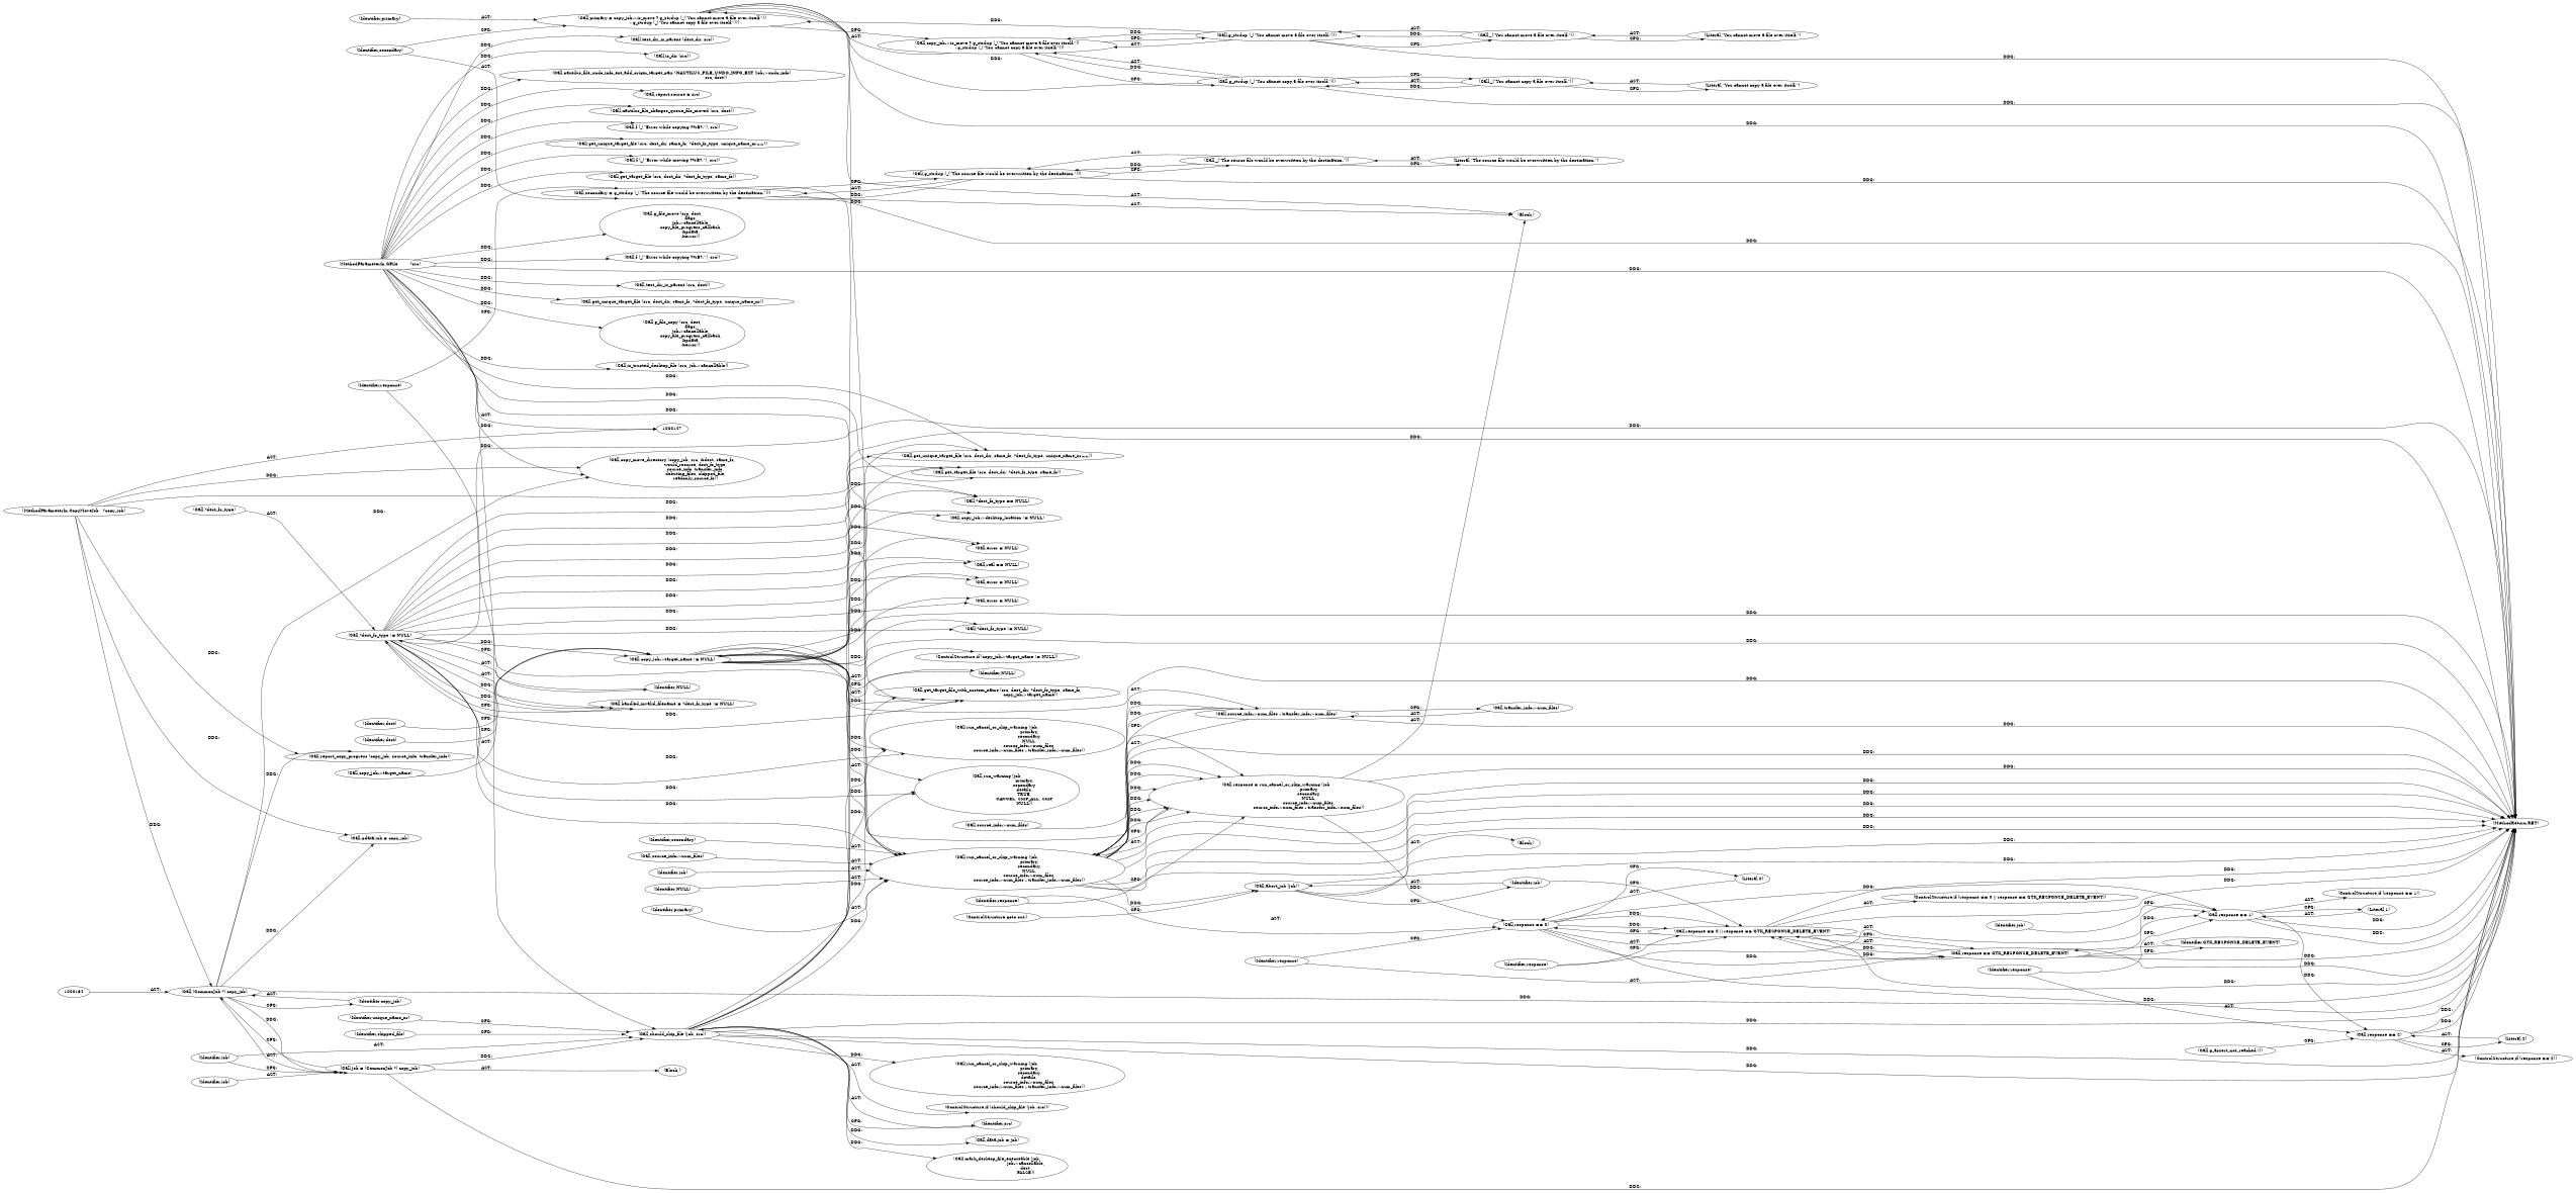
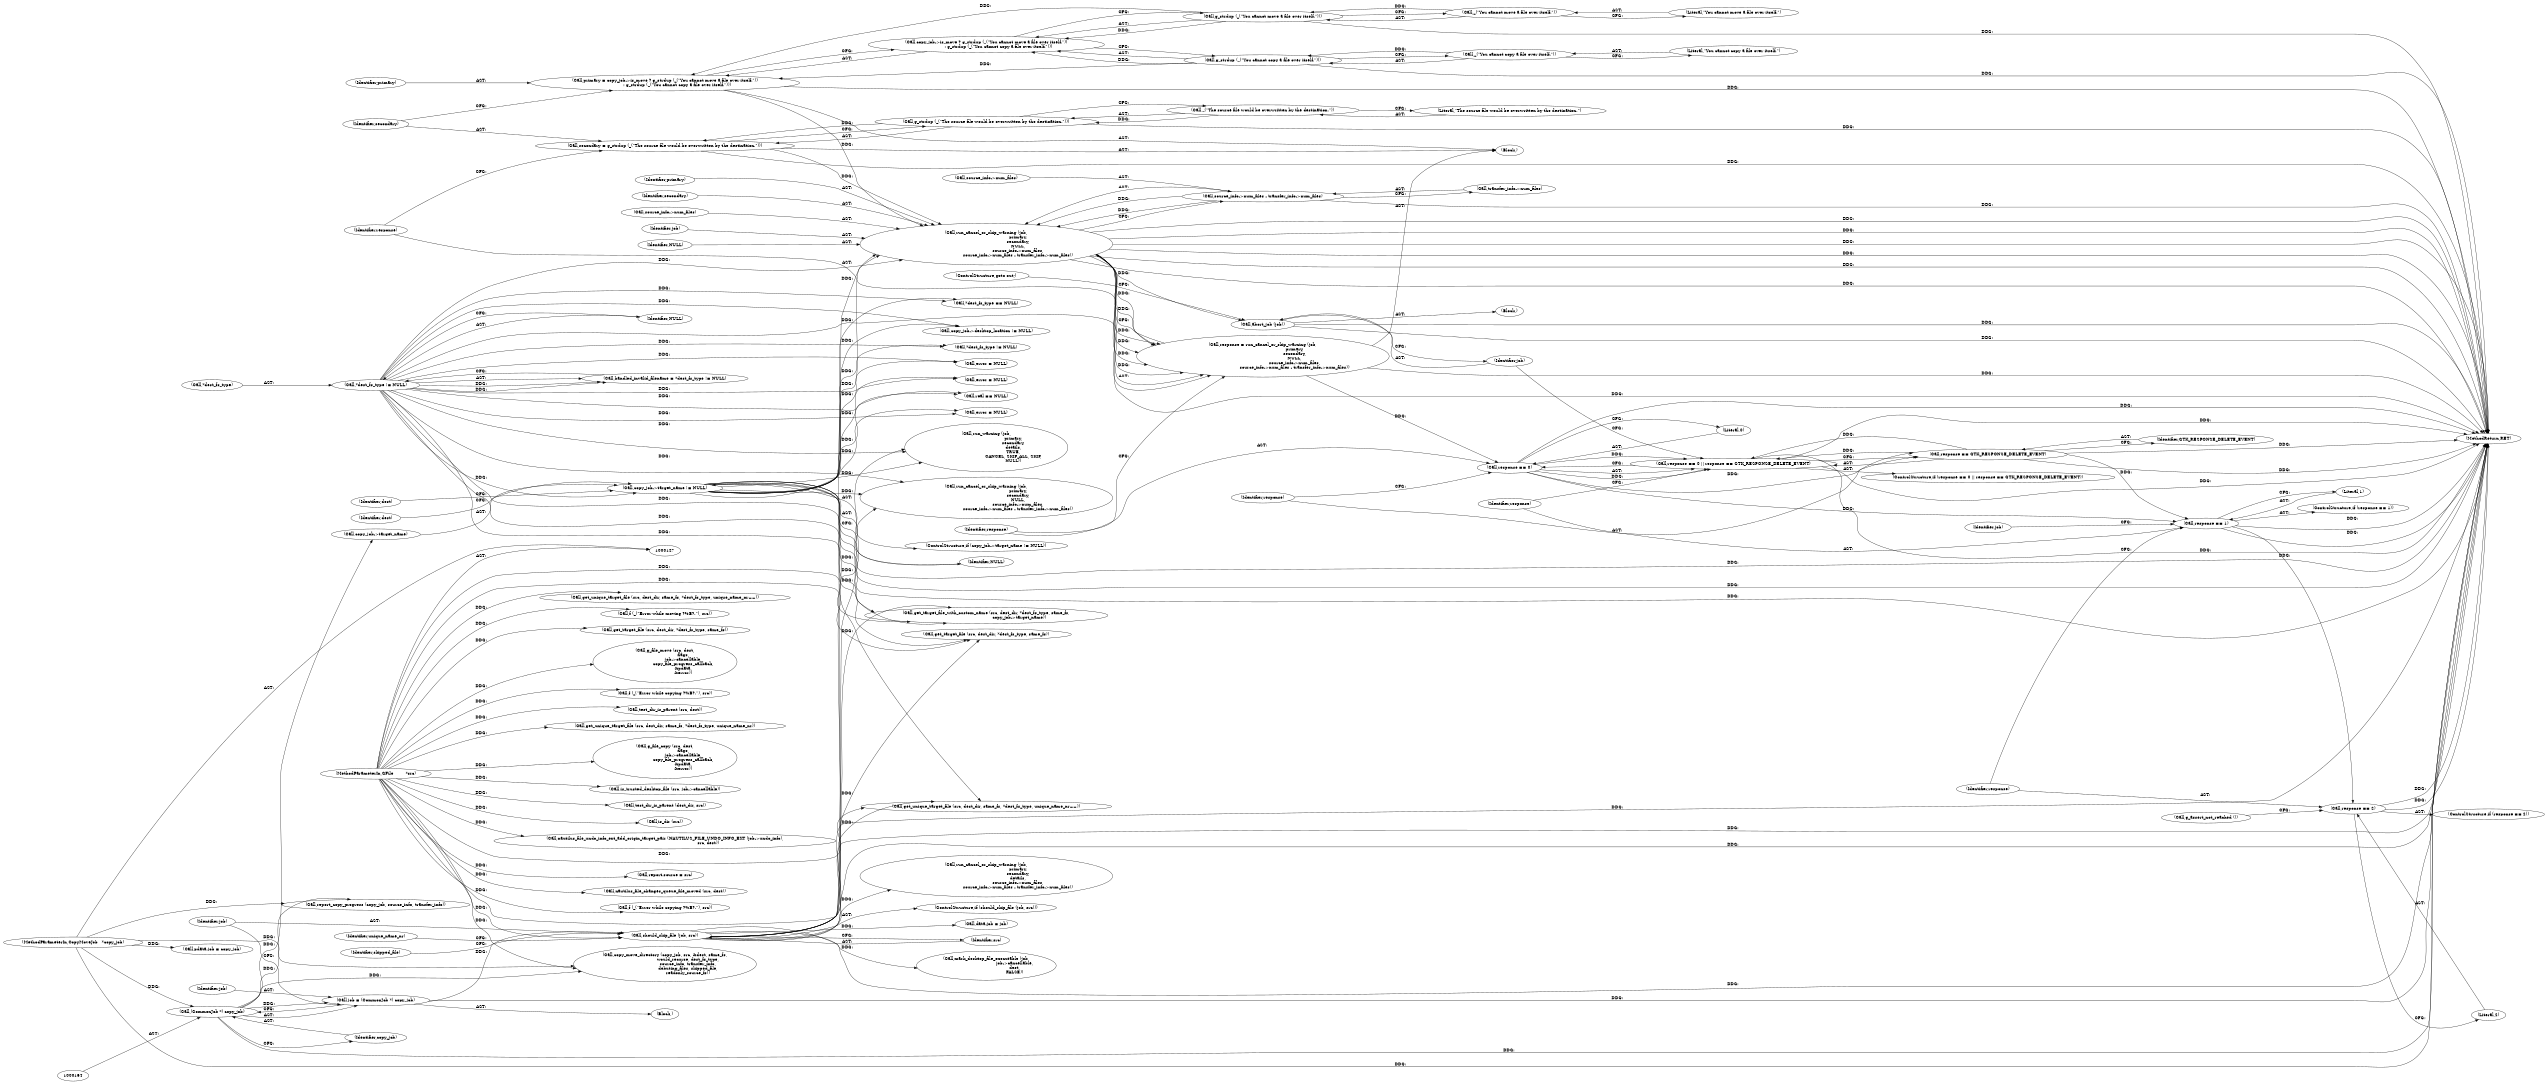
  digraph {
    rankdir=LR
    n1 [label="(Call,run_cancel_or_skip_warning (job,\n                                               primary,\n                                               secondary,\n                                               NULL,\n                                               source_info->num_files,\n                                               source_info->num_files - transfer_info->num_files))"]
    n2 [label="(Call,source_info->num_files - transfer_info->num_files)"]
    n3 [label="(Call,response = run_cancel_or_skip_warning (job,\n                                               primary,\n                                               secondary,\n                                               NULL,\n                                               source_info->num_files,\n                                               source_info->num_files - transfer_info->num_files))"]
    n4 [label="(Call,abort_job (job))"]
    n5 [label="(MethodReturn,RET)"]
    n6 [label="(Call,transfer_info->num_files)"]
    n7 [label="(Block,)"]
    n8 [label="(Call,response == 0)"]
    n9 [label="(Identifier,job)"]
    n10 [label="(Block,)"]
    n11 [label="(Call,should_skip_file (job, src))"]
    n12 [label="(Call,run_cancel_or_skip_warning (job,\n                                               primary,\n                                               secondary,\n                                               details,\n                                               source_info->num_files,\n                                               source_info->num_files - transfer_info->num_files))"]
    n13 [label="(Call,get_target_file_with_custom_name (src, dest_dir, *dest_fs_type, same_fs,\n                                                 copy_job->target_name))"]
    n14 [label="(ControlStructure,if (should_skip_file (job, src)))"]
    n15 [label="(Call,get_target_file (src, dest_dir, *dest_fs_type, same_fs))"]
    n16 [label="(Call,get_unique_target_file (src, dest_dir, same_fs, *dest_fs_type, unique_name_nr++))"]
    n17 [label="(Identifier,src)"]
    n18 [label="(Call,run_warning (job,\n                                        primary,\n                                        secondary,\n                                        details,\n                                        TRUE,\n                                        CANCEL, SKIP_ALL, SKIP,\n                                        NULL))"]
    n19 [label="(Call,data.job = job)"]
    n20 [label="(Call,run_cancel_or_skip_warning (job,\n                                               primary,\n                                               secondary,\n                                               NULL,\n                                               source_info->num_files,\n                                               source_info->num_files - transfer_info->num_files))"]
    n21 [label="(Call,mark_desktop_file_executable (job,\n                                          job->cancellable,\n                                          dest,\n                                          FALSE))"]
    n22 [label="(Call,job = (CommonJob *) copy_job)"]
    n23 [label="(Call,(CommonJob *) copy_job)"]
    n24 [label="(Block,)"]
    n25 [label="(Call,pdata.job = copy_job)"]
    n26 [label="(Call,report_copy_progress (copy_job, source_info, transfer_info))"]
    n27 [label="(Identifier,copy_job)"]
    n28 [label="(Call,copy_move_directory (copy_job, src, &dest, same_fs,\n                                  would_recurse, dest_fs_type,\n                                  source_info, transfer_info,\n                                  debuting_files, skipped_file,\n                                  readonly_source_fs))"]
    n29 [label="(MethodParameterIn,CopyMoveJob   *copy_job)"]
    1000127
    n31 [label="(MethodParameterIn,GFile         *src)"]
    n32 [label="(Call,test_dir_is_parent (src, dest))"]
    n33 [label="(Call,get_unique_target_file (src, dest_dir, same_fs, *dest_fs_type, unique_name_nr))"]
    n34 [label="(Call,g_file_copy (src, dest,\n                           flags,\n                           job->cancellable,\n                           copy_file_progress_callback,\n                           &pdata,\n                           &error))"]
    n35 [label="(Call,is_trusted_desktop_file (src, job->cancellable))"]
    n36 [label="(Call,test_dir_is_parent (dest_dir, src))"]
    n37 [label="(Call,is_dir (src))"]
    n38 [label="(Call,nautilus_file_undo_info_ext_add_origin_target_pair (NAUTILUS_FILE_UNDO_INFO_EXT (job->undo_info),\n                                                                src, dest))"]
    n39 [label="(Call,report.source = src)"]
    n40 [label="(Call,nautilus_file_changes_queue_file_moved (src, dest))"]
    n41 [label="(Call,f (_(\"Error while copying ?%B?.\"), src))"]
    n42 [label="(Call,get_unique_target_file (src, dest_dir, same_fs, *dest_fs_type, unique_name_nr++))"]
    n43 [label="(Call,f (_(\"Error while moving ?%B?.\"), src))"]
    n44 [label="(Call,get_target_file (src, dest_dir, *dest_fs_type, same_fs))"]
    n45 [label="(Call,g_file_move (src, dest,\n                           flags,\n                           job->cancellable,\n                           copy_file_progress_callback,\n                           &pdata,\n                           &error))"]
    n46 [label="(Call,f (_(\"Error while copying ?%B?.\"), src))"]
    n47 [label="(Call,primary = copy_job->is_move ? g_strdup (_(\"You cannot move a file over itself.\"))\n                  : g_strdup (_(\"You cannot copy a file over itself.\")))"]
    n48 [label="(Call,copy_job->is_move ? g_strdup (_(\"You cannot move a file over itself.\"))\n                  : g_strdup (_(\"You cannot copy a file over itself.\")))"]
    n49 [label="(Call,g_strdup (_(\"You cannot move a file over itself.\")))"]
    n50 [label="(Call,g_strdup (_(\"You cannot copy a file over itself.\")))"]
    n51 [label="(Call,_(\"You cannot move a file over itself.\"))"]
    n52 [label="(Literal,\"You cannot move a file over itself.\")"]
    n53 [label="(Call,_(\"You cannot copy a file over itself.\"))"]
    n54 [label="(Literal,\"You cannot copy a file over itself.\")"]
    n55 [label="(Call,secondary = g_strdup (_(\"The source file would be overwritten by the destination.\")))"]
    n56 [label="(Call,g_strdup (_(\"The source file would be overwritten by the destination.\")))"]
    n57 [label="(Call,_(\"The source file would be overwritten by the destination.\"))"]
    n58 [label="(Literal,\"The source file would be overwritten by the destination.\")"]
    n59 [label="(Call,*dest_fs_type != NULL)"]
    n60 [label="(Call,copy_job->target_name != NULL)"]
    n61 [label="(Call,real == NULL)"]
    n62 [label="(Call,error = NULL)"]
    n63 [label="(Identifier,NULL)"]
    n64 [label="(Call,error = NULL)"]
    n65 [label="(Call,*dest_fs_type != NULL)"]
    n66 [label="(Call,*dest_fs_type == NULL)"]
    n67 [label="(Call,error = NULL)"]
    n68 [label="(Call,handled_invalid_filename = *dest_fs_type != NULL)"]
    n69 [label="(Call,copy_job->desktop_location != NULL)"]
    n70 [label="(ControlStructure,if (copy_job->target_name != NULL))"]
    n71 [label="(Identifier,NULL)"]
    n72 [label="(Call,response == 0 || response == GTK_RESPONSE_DELETE_EVENT)"]
    n73 [label="(Call,response == GTK_RESPONSE_DELETE_EVENT)"]
    n74 [label="(Call,response == 1)"]
    n75 [label="(Literal,0)"]
    n76 [label="(ControlStructure,if (response == 0 || response == GTK_RESPONSE_DELETE_EVENT))"]
    n77 [label="(Identifier,GTK_RESPONSE_DELETE_EVENT)"]
    n78 [label="(Call,response == 2)"]
    n79 [label="(ControlStructure,if (response == 1))"]
    n80 [label="(Literal,1)"]
    n81 [label="(ControlStructure,if (response == 2))"]
    n82 [label="(Literal,2)"]
    n83 [label="(Identifier,unique_name_nr)"]
    n84 [label="(Identifier,primary)"]
    n85 [label="(Identifier,response)"]
    n86 [label="(Identifier,job)"]
    n87 [label="(Identifier,skipped_file)"]
    n88 [label="(Call,source_info->num_files)"]
    n89 [label="(Identifier,NULL)"]
    n90 [label="(Identifier,job)"]
    n91 [label="(Call,*dest_fs_type)"]
    n92 [label="(Identifier,primary)"]
    n93 [label="(Identifier,job)"]
    n94 [label="(Identifier,dest)"]
    n95 [label="(Identifier,job)"]
    n96 [label="(Identifier,dest)"]
    n97 [label="(Identifier,secondary)"]
    n98 [label="(Identifier,response)"]
    n99 [label="(ControlStructure,goto out;)"]
    n100 [label="(Identifier,secondary)"]
    n101 [label="(Call,g_assert_not_reached ())"]
    n102 [label="(Call,source_info->num_files)"]
    n103 [label="(Call,copy_job->target_name)"]
    n104 [label="(Identifier,response)"]
    n105 [label="(Identifier,response)"]
    n106 [label="(Identifier,response)"]
    1000164
    n1 -> n2 [label="CFG: "]
    n1 -> n3 [label="AST: "]
    n1 -> n3 [label="DDG: "]
    n1 -> n3 [label="DDG: "]
    n1 -> n3 [label="DDG: "]
    n1 -> n3 [label="DDG: "]
    n1 -> n3 [label="DDG: "]
    n1 -> n3 [label="DDG: "]
    n1 -> n4 [label="DDG: "]
    n1 -> n5 [label="DDG: "]
    n1 -> n5 [label="DDG: "]
    n1 -> n5 [label="DDG: "]
    n1 -> n5 [label="DDG: "]
    n1 -> n5 [label="DDG: "]
    n1 -> n5 [label="DDG: "]
    n2 -> n1 [label="AST: "]
    n2 -> n1 [label="DDG: "]
    n2 -> n1 [label="DDG: "]
    n2 -> n5 [label="DDG: "]
    n2 -> n6 [label="CFG: "]
    n3 -> n1 [label="CFG: "]
    n3 -> n5 [label="DDG: "]
    n3 -> n7 [label="AST: "]
    n3 -> n8 [label="DDG: "]
    n4 -> n5 [label="DDG: "]
    n4 -> n5 [label="DDG: "]
    n4 -> n9 [label="CFG: "]
    n4 -> n10 [label="AST: "]
    n6 -> n2 [label="AST: "]
    n8 -> n5 [label="DDG: "]
    n8 -> n72 [label="AST: "]
    n8 -> n72 [label="DDG: "]
    n8 -> n72 [label="DDG: "]
    n8 -> n73 [label="DDG: "]
    n8 -> n74 [label="DDG: "]
    n8 -> n75 [label="CFG: "]
    n9 -> n4 [label="AST: "]
    n9 -> n72 [label="CFG: "]
    n11 -> n1 [label="DDG: "]
    n11 -> n5 [label="DDG: "]
    n11 -> n5 [label="DDG: "]
    n11 -> n5 [label="DDG: "]
    n11 -> n12 [label="DDG: "]
    n11 -> n13 [label="DDG: "]
    n11 -> n14 [label="AST: "]
    n11 -> n15 [label="DDG: "]
    n11 -> n16 [label="DDG: "]
    n11 -> n17 [label="CFG: "]
    n11 -> n18 [label="DDG: "]
    n11 -> n19 [label="DDG: "]
    n11 -> n20 [label="DDG: "]
    n11 -> n21 [label="DDG: "]
    n17 -> n11 [label="AST: "]
    n22 -> n5 [label="DDG: "]
    n22 -> n11 [label="DDG: "]
    n22 -> n23 [label="CFG: "]
    n22 -> n24 [label="AST: "]
    n23 -> n5 [label="DDG: "]
    n23 -> n22 [label="AST: "]
    n23 -> n22 [label="DDG: "]
-   n23 -> n25 [label="DDG: "]
+   n23 -> n103 [label="DDG: "]
    n23 -> n26 [label="DDG: "]
    n23 -> n27 [label="CFG: "]
    n23 -> n28 [label="DDG: "]
    n27 -> n23 [label="AST: "]
    n29 -> n5 [label="DDG: "]
    n29 -> n23 [label="DDG: "]
    n29 -> n25 [label="DDG: "]
    n29 -> n26 [label="DDG: "]
    n29 -> n28 [label="DDG: "]
    n29 -> 1000127 [label="AST: "]
    n31 -> n5 [label="DDG: "]
    n31 -> n11 [label="DDG: "]
    n31 -> n13 [label="DDG: "]
    n31 -> n15 [label="DDG: "]
    n31 -> n16 [label="DDG: "]
    n31 -> n28 [label="DDG: "]
    n31 -> 1000127 [label="AST: "]
    n31 -> n32 [label="DDG: "]
    n31 -> n33 [label="DDG: "]
    n31 -> n34 [label="DDG: "]
    n31 -> n35 [label="DDG: "]
    n31 -> n36 [label="DDG: "]
    n31 -> n37 [label="DDG: "]
    n31 -> n38 [label="DDG: "]
    n31 -> n39 [label="DDG: "]
    n31 -> n40 [label="DDG: "]
    n31 -> n41 [label="DDG: "]
    n31 -> n42 [label="DDG: "]
    n31 -> n43 [label="DDG: "]
    n31 -> n44 [label="DDG: "]
    n31 -> n45 [label="DDG: "]
    n31 -> n46 [label="DDG: "]
    n47 -> n1 [label="DDG: "]
    n47 -> n5 [label="DDG: "]
    n47 -> n7 [label="AST: "]
    n47 -> n48 [label="CFG: "]
    n48 -> n47 [label="AST: "]
    n48 -> n49 [label="CFG: "]
    n48 -> n50 [label="CFG: "]
    n49 -> n5 [label="DDG: "]
    n49 -> n47 [label="DDG: "]
    n49 -> n48 [label="AST: "]
    n49 -> n48 [label="DDG: "]
    n49 -> n51 [label="CFG: "]
    n50 -> n5 [label="DDG: "]
    n50 -> n47 [label="DDG: "]
    n50 -> n48 [label="AST: "]
    n50 -> n48 [label="DDG: "]
    n50 -> n53 [label="CFG: "]
    n51 -> n49 [label="AST: "]
    n51 -> n49 [label="DDG: "]
    n51 -> n52 [label="CFG: "]
    n52 -> n51 [label="AST: "]
    n53 -> n50 [label="AST: "]
    n53 -> n50 [label="DDG: "]
    n53 -> n54 [label="CFG: "]
    n54 -> n53 [label="AST: "]
    n55 -> n1 [label="DDG: "]
    n55 -> n5 [label="DDG: "]
    n55 -> n7 [label="AST: "]
    n55 -> n56 [label="CFG: "]
    n56 -> n5 [label="DDG: "]
    n56 -> n55 [label="AST: "]
    n56 -> n55 [label="DDG: "]
    n56 -> n57 [label="CFG: "]
    n57 -> n56 [label="AST: "]
    n57 -> n56 [label="DDG: "]
    n57 -> n58 [label="CFG: "]
    n58 -> n57 [label="AST: "]
    n59 -> n1 [label="DDG: "]
    n59 -> n5 [label="DDG: "]
    n59 -> n13 [label="DDG: "]
    n59 -> n15 [label="DDG: "]
    n59 -> n16 [label="DDG: "]
    n59 -> n18 [label="DDG: "]
    n59 -> n20 [label="DDG: "]
    n59 -> n60 [label="DDG: "]
    n59 -> n61 [label="DDG: "]
    n59 -> n62 [label="DDG: "]
    n59 -> n63 [label="CFG: "]
    n59 -> n64 [label="DDG: "]
    n59 -> n65 [label="DDG: "]
    n59 -> n66 [label="DDG: "]
    n59 -> n67 [label="DDG: "]
    n59 -> n68 [label="AST: "]
    n59 -> n68 [label="DDG: "]
    n59 -> n68 [label="DDG: "]
    n59 -> n69 [label="DDG: "]
    n60 -> n1 [label="DDG: "]
    n60 -> n5 [label="DDG: "]
    n60 -> n5 [label="DDG: "]
    n60 -> n5 [label="DDG: "]
    n60 -> n13 [label="DDG: "]
    n60 -> n18 [label="DDG: "]
    n60 -> n20 [label="DDG: "]
    n60 -> n61 [label="DDG: "]
    n60 -> n62 [label="DDG: "]
    n60 -> n64 [label="DDG: "]
    n60 -> n65 [label="DDG: "]
    n60 -> n66 [label="DDG: "]
    n60 -> n67 [label="DDG: "]
    n60 -> n69 [label="DDG: "]
    n60 -> n70 [label="AST: "]
    n60 -> n71 [label="CFG: "]
    n63 -> n59 [label="AST: "]
    n68 -> n59 [label="CFG: "]
    n71 -> n60 [label="AST: "]
    n72 -> n5 [label="DDG: "]
    n72 -> n5 [label="DDG: "]
    n72 -> n5 [label="DDG: "]
    n72 -> n8 [label="CFG: "]
    n72 -> n73 [label="CFG: "]
    n72 -> n76 [label="AST: "]
    n73 -> n5 [label="DDG: "]
    n73 -> n5 [label="DDG: "]
    n73 -> n72 [label="AST: "]
    n73 -> n72 [label="DDG: "]
    n73 -> n72 [label="DDG: "]
    n73 -> n74 [label="DDG: "]
    n73 -> n77 [label="CFG: "]
    n74 -> n5 [label="DDG: "]
    n74 -> n5 [label="DDG: "]
    n74 -> n78 [label="DDG: "]
    n74 -> n79 [label="AST: "]
    n74 -> n80 [label="CFG: "]
    n75 -> n8 [label="AST: "]
    n77 -> n73 [label="AST: "]
    n78 -> n5 [label="DDG: "]
    n78 -> n5 [label="DDG: "]
    n78 -> n81 [label="AST: "]
    n78 -> n82 [label="CFG: "]
    n80 -> n74 [label="AST: "]
    n82 -> n78 [label="AST: "]
    n83 -> n11 [label="CFG: "]
    n84 -> n47 [label="AST: "]
    n85 -> n3 [label="AST: "]
    n85 -> n55 [label="CFG: "]
    n86 -> n1 [label="AST: "]
    n87 -> n11 [label="CFG: "]
    n88 -> n2 [label="AST: "]
    n89 -> n1 [label="AST: "]
    n90 -> n74 [label="CFG: "]
    n91 -> n59 [label="AST: "]
    n92 -> n1 [label="AST: "]
    n93 -> n11 [label="AST: "]
    n93 -> n22 [label="CFG: "]
    n94 -> n60 [label="CFG: "]
    n95 -> n22 [label="AST: "]
    n96 -> n60 [label="CFG: "]
    n97 -> n1 [label="AST: "]
    n98 -> n3 [label="CFG: "]
    n98 -> n8 [label="AST: "]
    n99 -> n4 [label="CFG: "]
    n100 -> n47 [label="CFG: "]
    n100 -> n55 [label="AST: "]
    n101 -> n78 [label="CFG: "]
    n102 -> n1 [label="AST: "]
    n103 -> n60 [label="AST: "]
    n104 -> n72 [label="CFG: "]
    n104 -> n74 [label="AST: "]
    n105 -> n74 [label="CFG: "]
    n105 -> n78 [label="AST: "]
    n106 -> n8 [label="CFG: "]
    n106 -> n73 [label="AST: "]
    1000164 -> n23 [label="AST: "]
  }
